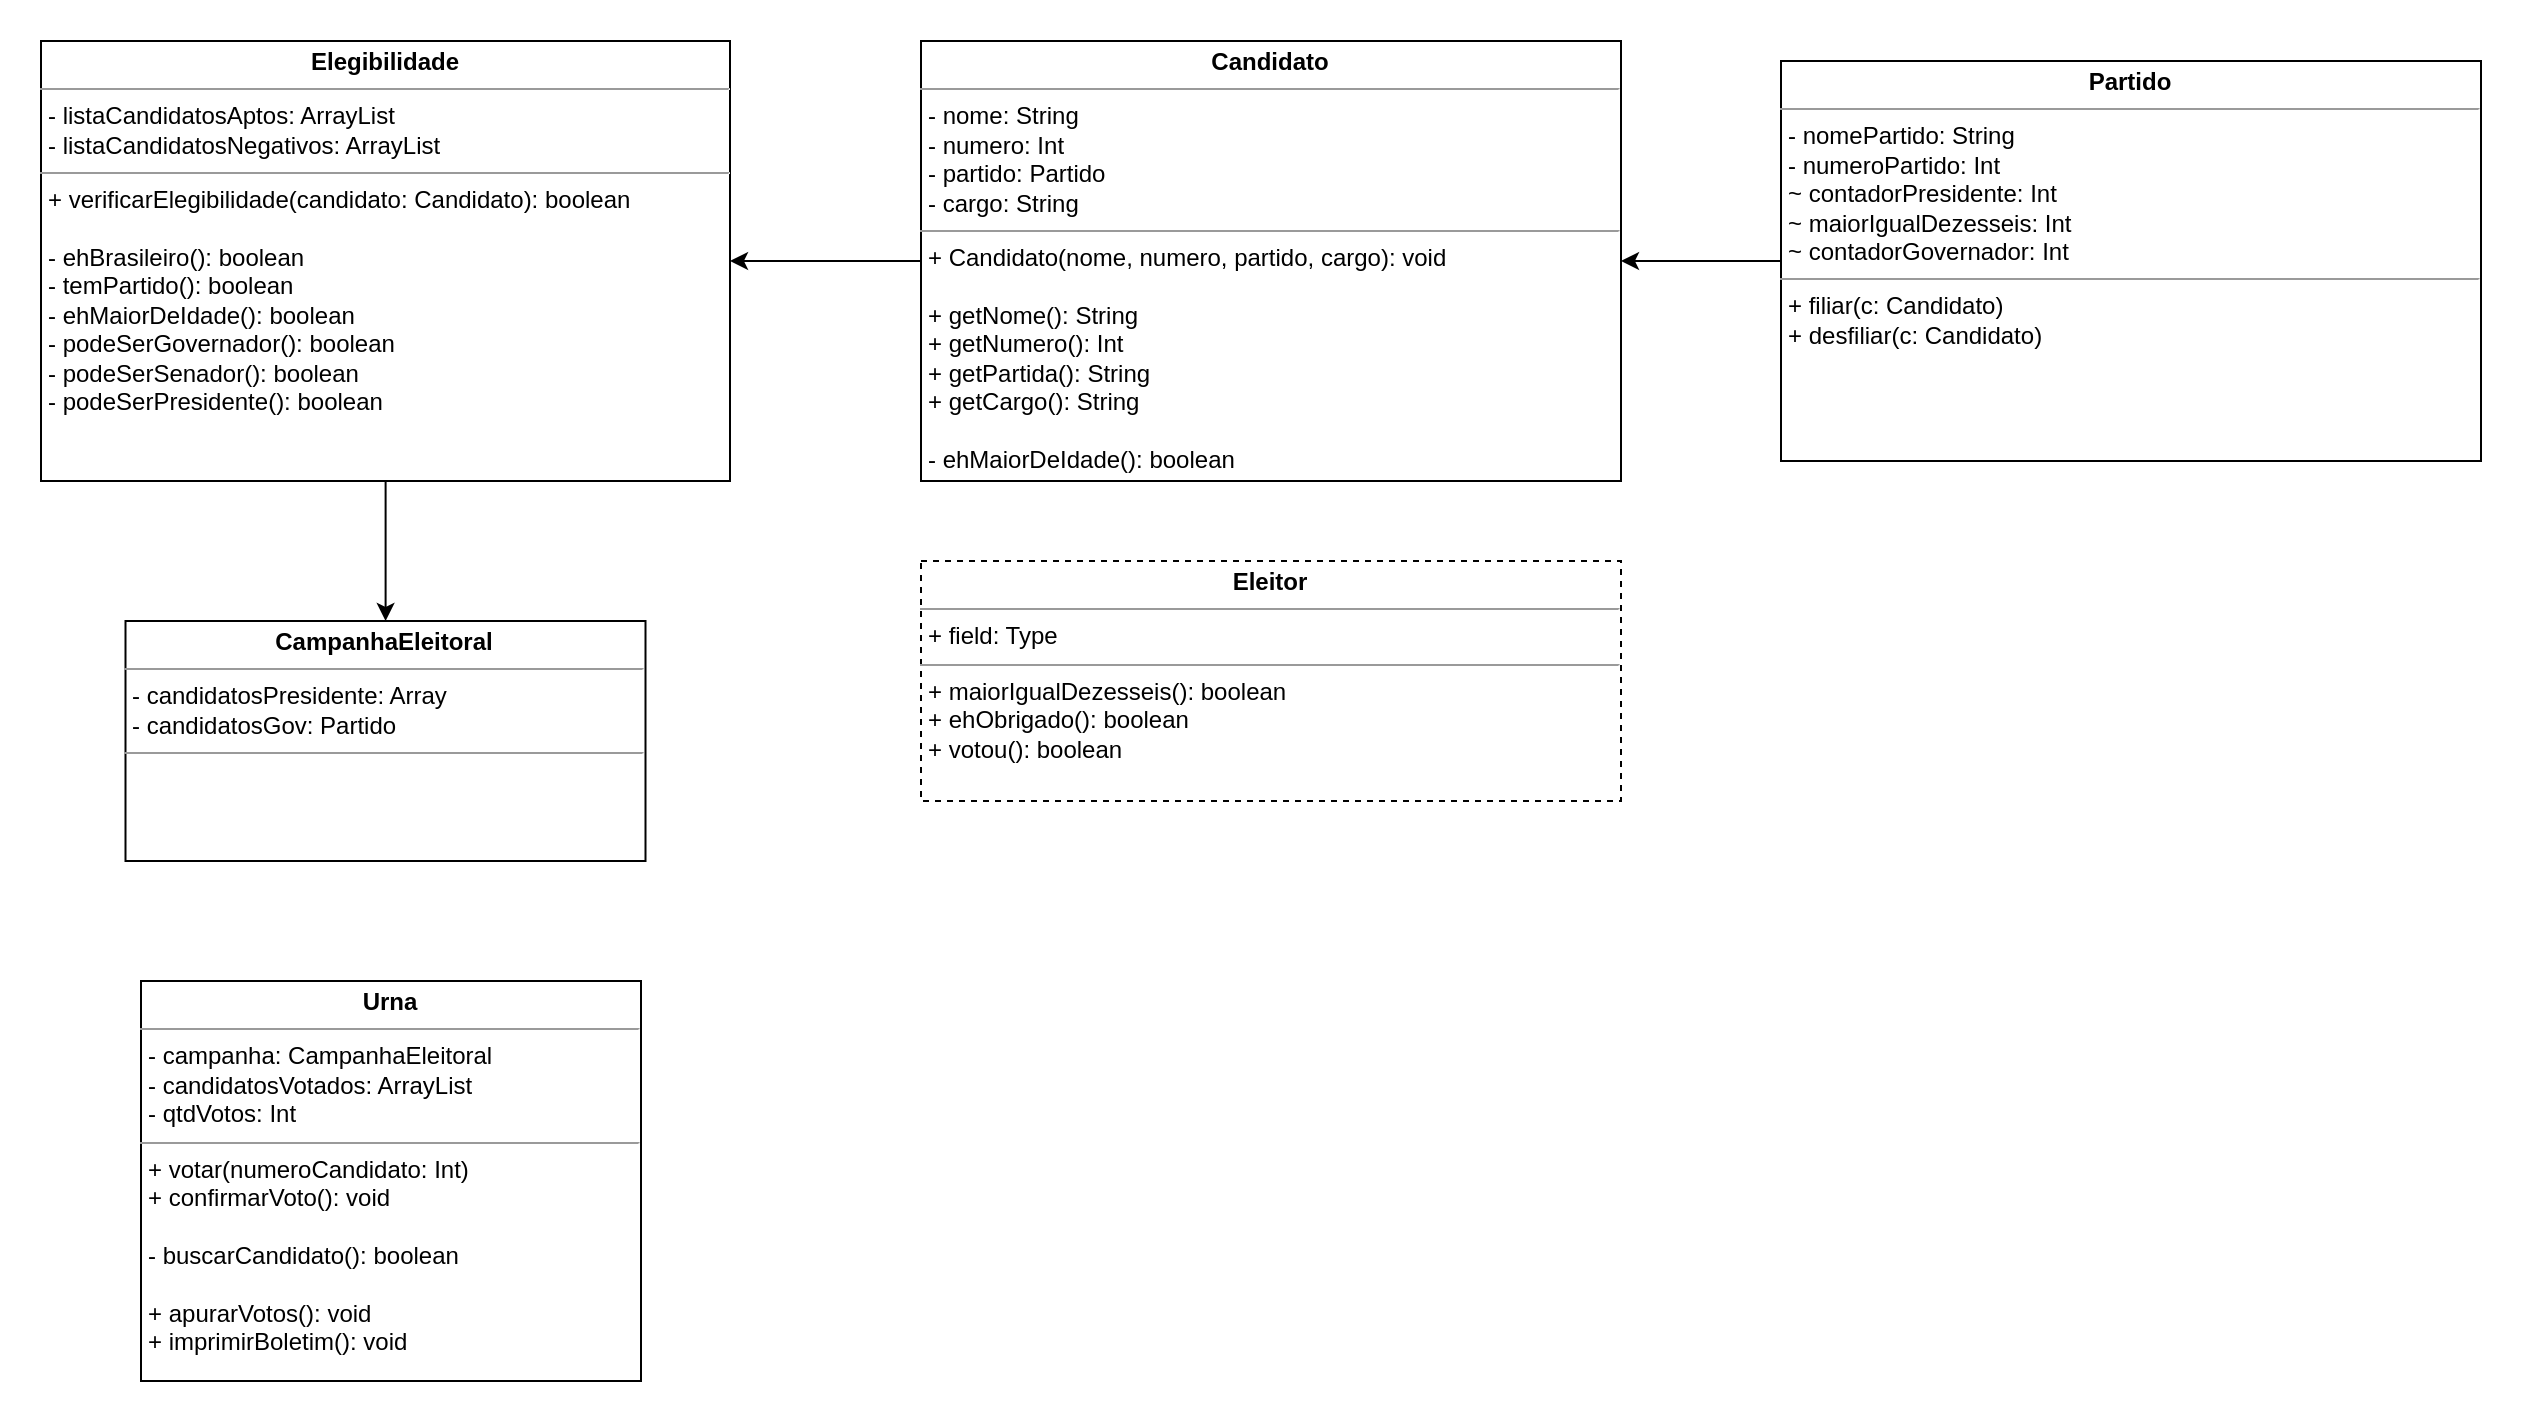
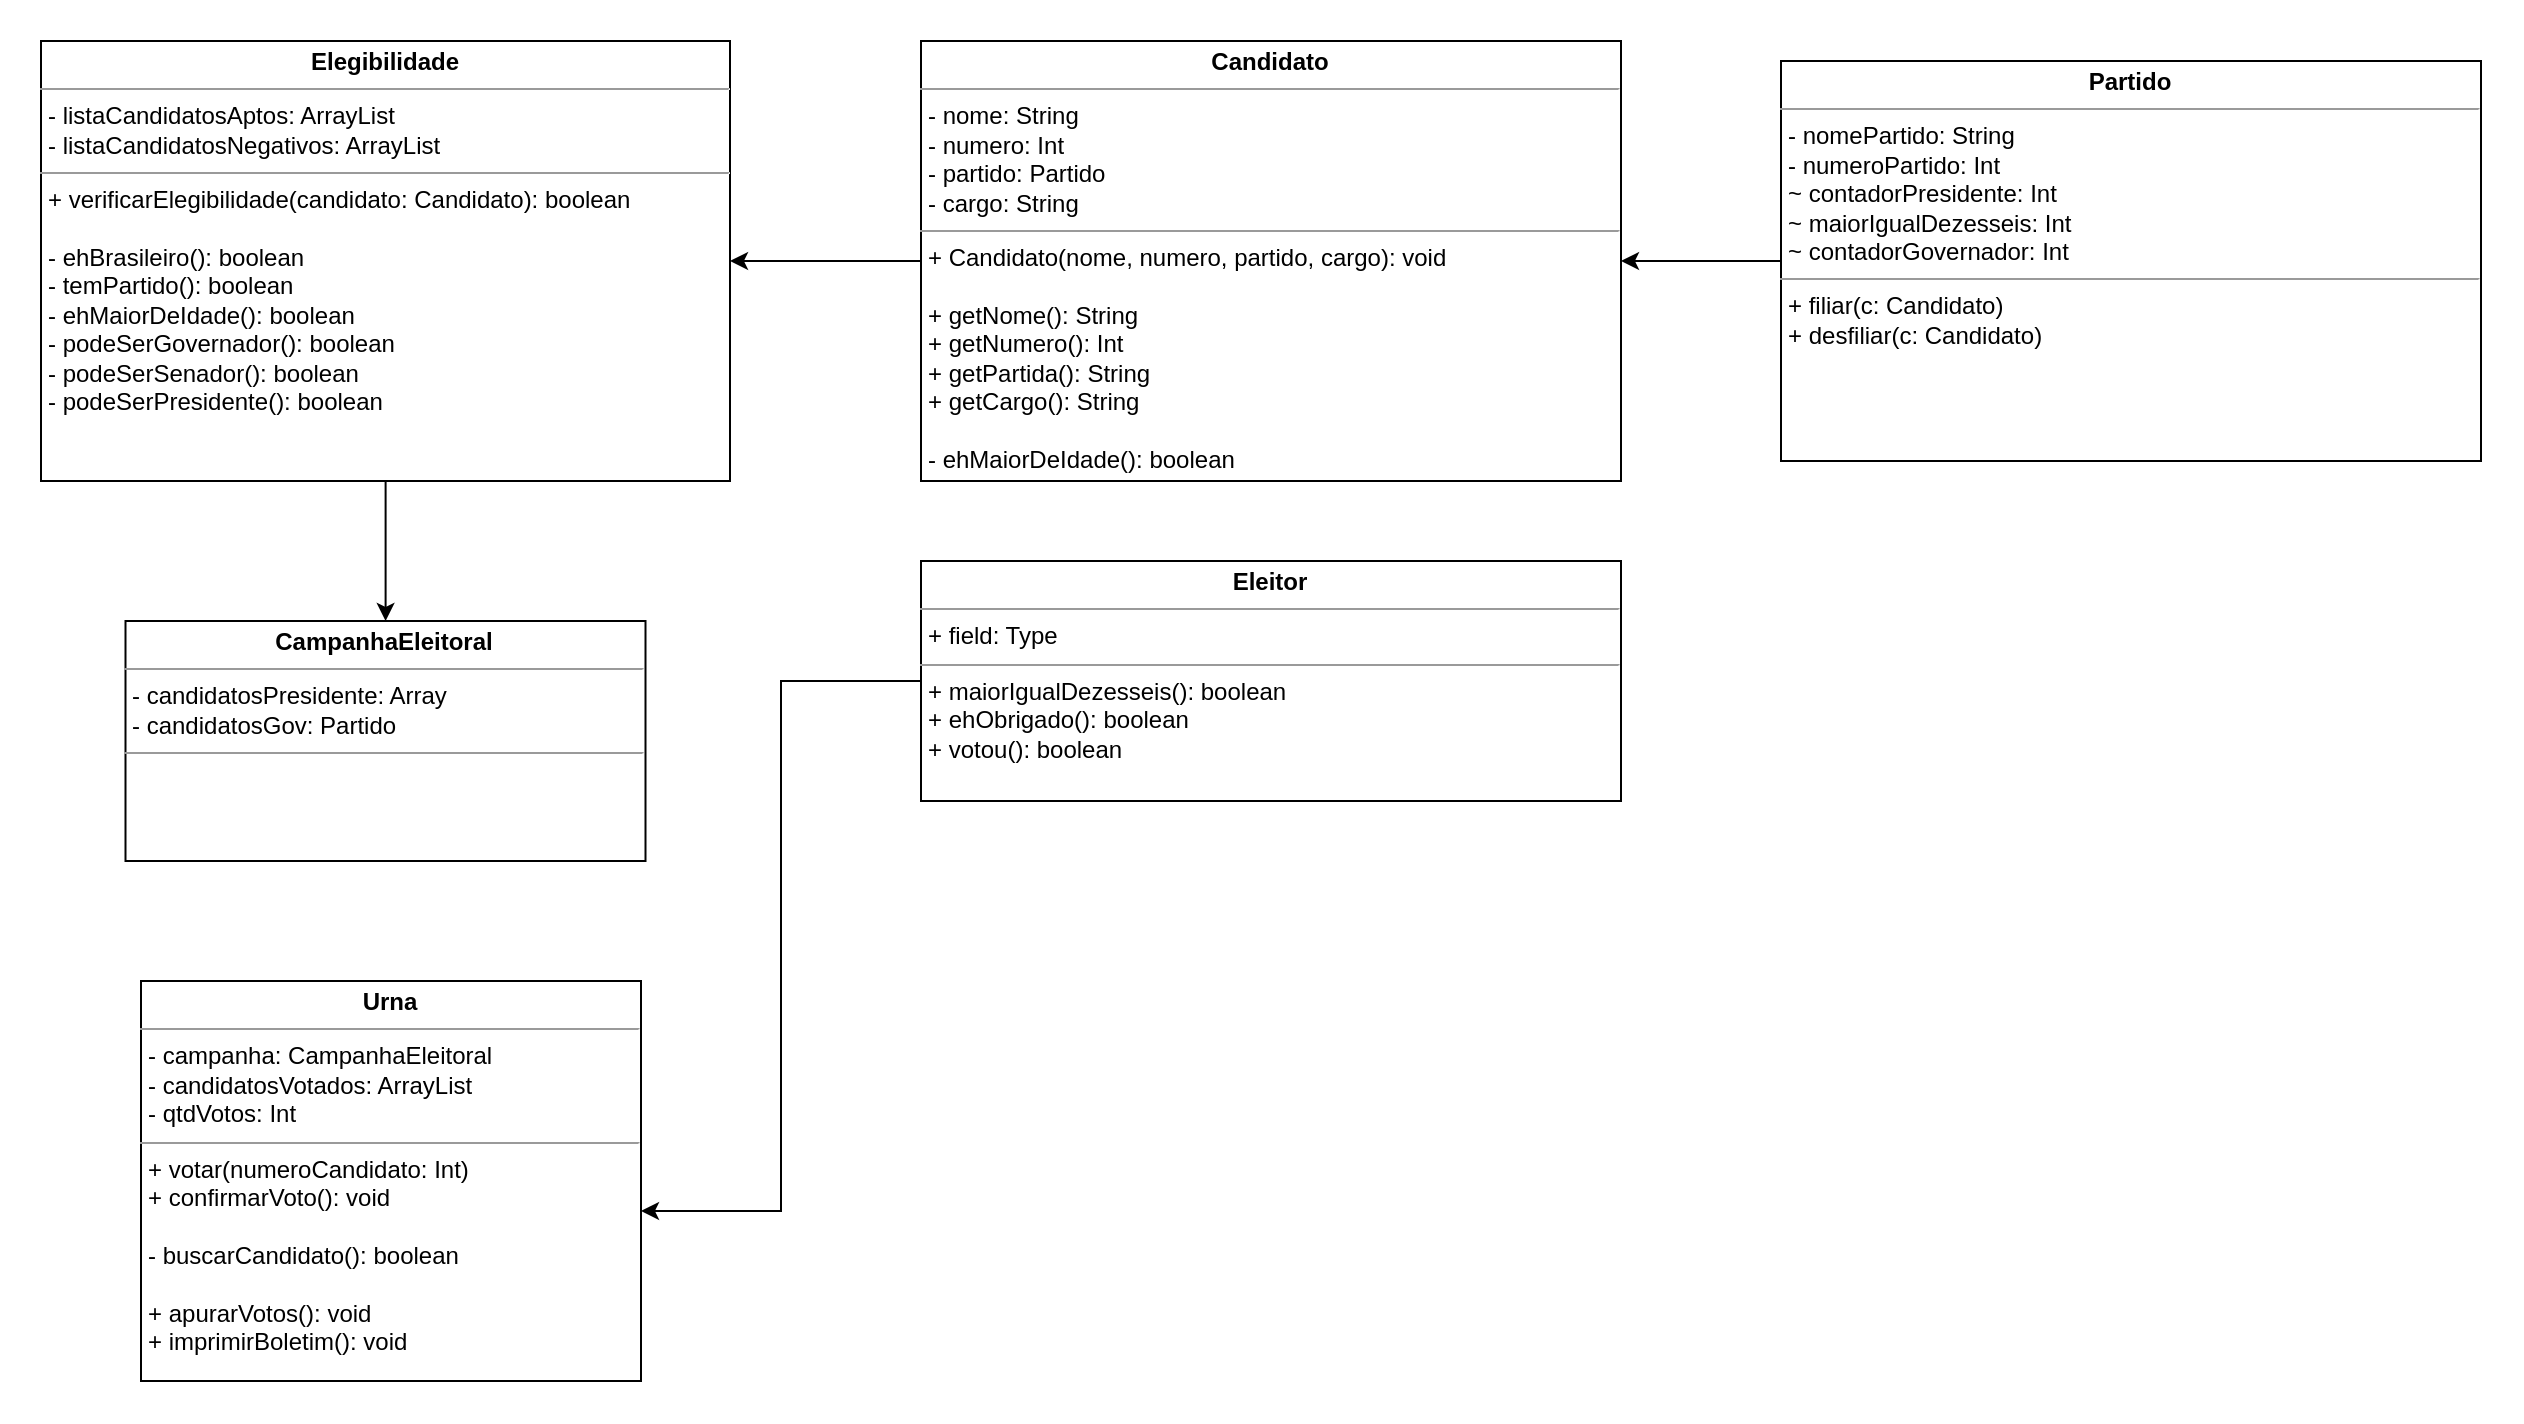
  <mxCell id="0" />
  <mxCell id="1" parent="0" />
  <mxCell id="2" style="edgeStyle=orthogonalEdgeStyle;rounded=0;orthogonalLoop=1;jettySize=auto;html=1;entryX=1;entryY=0.5;entryDx=0;entryDy=0;" edge="1" parent="1" source="3" target="8"><mxGeometry relative="1" as="geometry" /></mxCell>
  <mxCell id="3" value="&lt;p style=&quot;margin:0px;margin-top:4px;text-align:center;&quot;&gt;&lt;b&gt;Candidato&lt;/b&gt;&lt;/p&gt;&lt;hr size=&quot;1&quot;&gt;&lt;p style=&quot;margin:0px;margin-left:4px;&quot;&gt;- nome: String&lt;/p&gt;&lt;p style=&quot;margin:0px;margin-left:4px;&quot;&gt;- numero: Int&lt;/p&gt;&lt;p style=&quot;margin:0px;margin-left:4px;&quot;&gt;- partido: Partido&lt;br&gt;&lt;/p&gt;&lt;p style=&quot;margin:0px;margin-left:4px;&quot;&gt;- cargo: String&lt;/p&gt;&lt;hr size=&quot;1&quot;&gt;&lt;p style=&quot;margin:0px;margin-left:4px;&quot;&gt;+ Candidato(nome, numero, partido, cargo): void&lt;/p&gt;&lt;p style=&quot;margin:0px;margin-left:4px;&quot;&gt;&lt;br&gt;&lt;/p&gt;&lt;p style=&quot;margin:0px;margin-left:4px;&quot;&gt;+ getNome(): String&lt;/p&gt;&lt;p style=&quot;margin:0px;margin-left:4px;&quot;&gt;&lt;span style=&quot;background-color: initial;&quot;&gt;+ getNumero(): Int&lt;/span&gt;&lt;br&gt;&lt;/p&gt;&lt;p style=&quot;margin:0px;margin-left:4px;&quot;&gt;+ getPartida(): String&lt;/p&gt;&lt;p style=&quot;margin:0px;margin-left:4px;&quot;&gt;+ getCargo(): String&lt;/p&gt;&lt;p style=&quot;margin:0px;margin-left:4px;&quot;&gt;&lt;br&gt;&lt;/p&gt;&lt;p style=&quot;margin:0px;margin-left:4px;&quot;&gt;- ehMaiorDeIdade(): boolean&lt;br&gt;&lt;/p&gt;" style="verticalAlign=top;align=left;overflow=fill;fontSize=12;fontFamily=Helvetica;html=1;" parent="1" vertex="1"><mxGeometry x="460" y="20" width="350" height="220" as="geometry" /></mxCell>
- <mxCell id="5" value="&lt;p style=&quot;margin:0px;margin-top:4px;text-align:center;&quot;&gt;&lt;b&gt;Eleitor&lt;/b&gt;&lt;/p&gt;&lt;hr size=&quot;1&quot;&gt;&lt;p style=&quot;margin:0px;margin-left:4px;&quot;&gt;+ field: Type&lt;/p&gt;&lt;hr size=&quot;1&quot;&gt;&lt;p style=&quot;margin:0px;margin-left:4px;&quot;&gt;+ maiorIgualDezesseis(): boolean&lt;/p&gt;&lt;p style=&quot;margin:0px;margin-left:4px;&quot;&gt;+ ehObrigado(): boolean&lt;/p&gt;&lt;p style=&quot;margin:0px;margin-left:4px;&quot;&gt;+ votou(): boolean&lt;br&gt;&lt;/p&gt;" style="verticalAlign=top;align=left;overflow=fill;fontSize=12;fontFamily=Helvetica;html=1;dashed=1;" parent="1" vertex="1"><mxGeometry x="460" y="280" width="350" height="120" as="geometry" /></mxCell>
+ <mxCell id="4" style="edgeStyle=orthogonalEdgeStyle;rounded=0;orthogonalLoop=1;jettySize=auto;html=1;entryX=1;entryY=0.575;entryDx=0;entryDy=0;entryPerimeter=0;" edge="1" parent="1" source="5" target="6"><mxGeometry relative="1" as="geometry" /></mxCell>
+ <mxCell id="5" value="&lt;p style=&quot;margin:0px;margin-top:4px;text-align:center;&quot;&gt;&lt;b&gt;Eleitor&lt;/b&gt;&lt;/p&gt;&lt;hr size=&quot;1&quot;&gt;&lt;p style=&quot;margin:0px;margin-left:4px;&quot;&gt;+ field: Type&lt;/p&gt;&lt;hr size=&quot;1&quot;&gt;&lt;p style=&quot;margin:0px;margin-left:4px;&quot;&gt;+ maiorIgualDezesseis(): boolean&lt;/p&gt;&lt;p style=&quot;margin:0px;margin-left:4px;&quot;&gt;+ ehObrigado(): boolean&lt;/p&gt;&lt;p style=&quot;margin:0px;margin-left:4px;&quot;&gt;+ votou(): boolean&lt;br&gt;&lt;/p&gt;" style="verticalAlign=top;align=left;overflow=fill;fontSize=12;fontFamily=Helvetica;html=1;" parent="1" vertex="1"><mxGeometry x="460" y="280" width="350" height="120" as="geometry" /></mxCell>
  <mxCell id="6" value="&lt;p style=&quot;margin:0px;margin-top:4px;text-align:center;&quot;&gt;&lt;b&gt;Urna&lt;/b&gt;&lt;/p&gt;&lt;hr size=&quot;1&quot;&gt;&lt;p style=&quot;margin:0px;margin-left:4px;&quot;&gt;- campanha: CampanhaEleitoral&lt;/p&gt;&lt;p style=&quot;margin:0px;margin-left:4px;&quot;&gt;- candidatosVotados: ArrayList&lt;br&gt;&lt;/p&gt;&lt;p style=&quot;margin:0px;margin-left:4px;&quot;&gt;- qtdVotos: Int&lt;br&gt;&lt;/p&gt;&lt;hr size=&quot;1&quot;&gt;&lt;p style=&quot;margin:0px;margin-left:4px;&quot;&gt;+ votar(numeroCandidato: Int)&lt;/p&gt;&lt;p style=&quot;margin:0px;margin-left:4px;&quot;&gt;+ confirmarVoto(): void&lt;/p&gt;&lt;p style=&quot;margin:0px;margin-left:4px;&quot;&gt;&lt;br&gt;&lt;/p&gt;&lt;p style=&quot;margin:0px;margin-left:4px;&quot;&gt;- buscarCandidato(): boolean&lt;/p&gt;&lt;p style=&quot;margin:0px;margin-left:4px;&quot;&gt;&lt;br&gt;&lt;/p&gt;&lt;p style=&quot;margin:0px;margin-left:4px;&quot;&gt;+ apurarVotos(): void&lt;br&gt;&lt;/p&gt;&lt;p style=&quot;margin:0px;margin-left:4px;&quot;&gt;+ imprimirBoletim(): void&lt;br&gt;&lt;/p&gt;" style="verticalAlign=top;align=left;overflow=fill;fontSize=12;fontFamily=Helvetica;html=1;" parent="1" vertex="1"><mxGeometry x="70" y="490" width="250" height="200" as="geometry" /></mxCell>
  <mxCell id="7" style="edgeStyle=orthogonalEdgeStyle;rounded=0;orthogonalLoop=1;jettySize=auto;html=1;" edge="1" parent="1" source="8" target="9"><mxGeometry relative="1" as="geometry" /></mxCell>
  <mxCell id="8" value="&lt;p style=&quot;margin:0px;margin-top:4px;text-align:center;&quot;&gt;&lt;b&gt;Elegibilidade&lt;/b&gt;&lt;/p&gt;&lt;hr size=&quot;1&quot;&gt;&lt;p style=&quot;margin:0px;margin-left:4px;&quot;&gt;- listaCandidatosAptos: ArrayList&lt;/p&gt;&lt;p style=&quot;margin:0px;margin-left:4px;&quot;&gt;- listaCandidatosNegativos: ArrayList&lt;/p&gt;&lt;hr size=&quot;1&quot;&gt;&lt;p style=&quot;margin:0px;margin-left:4px;&quot;&gt;+ verificarElegibilidade(candidato: Candidato): boolean&lt;/p&gt;&lt;p style=&quot;margin:0px;margin-left:4px;&quot;&gt;&lt;br&gt;&lt;/p&gt;&lt;p style=&quot;margin:0px;margin-left:4px;&quot;&gt;- ehBrasileiro(): boolean&lt;/p&gt;&lt;p style=&quot;margin:0px;margin-left:4px;&quot;&gt;- temPartido(): boolean&lt;br&gt;&lt;/p&gt;&lt;p style=&quot;margin:0px;margin-left:4px;&quot;&gt;- ehMaiorDeIdade(): boolean&lt;/p&gt;&lt;p style=&quot;margin:0px;margin-left:4px;&quot;&gt;- podeSerGovernador(): boolean&lt;/p&gt;&lt;p style=&quot;margin:0px;margin-left:4px;&quot;&gt;- podeSerSenador(): boolean&lt;/p&gt;&lt;p style=&quot;margin:0px;margin-left:4px;&quot;&gt;- podeSerPresidente(): boolean&lt;br&gt;&lt;/p&gt;" style="verticalAlign=top;align=left;overflow=fill;fontSize=12;fontFamily=Helvetica;html=1;" vertex="1" parent="1"><mxGeometry x="20" y="20" width="344.5" height="220" as="geometry" /></mxCell>
  <mxCell id="9" value="&lt;p style=&quot;margin:0px;margin-top:4px;text-align:center;&quot;&gt;&lt;b&gt;CampanhaEleitoral&lt;/b&gt;&lt;/p&gt;&lt;hr size=&quot;1&quot;&gt;&lt;p style=&quot;margin:0px;margin-left:4px;&quot;&gt;- candidatosPresidente: Array&lt;/p&gt;&lt;p style=&quot;margin:0px;margin-left:4px;&quot;&gt;- candidatosGov: Partido&lt;/p&gt;&lt;hr size=&quot;1&quot;&gt;" style="verticalAlign=top;align=left;overflow=fill;fontSize=12;fontFamily=Helvetica;html=1;" vertex="1" parent="1"><mxGeometry x="62.25" y="310" width="260" height="120" as="geometry" /></mxCell>
  <mxCell id="10" style="edgeStyle=orthogonalEdgeStyle;rounded=0;orthogonalLoop=1;jettySize=auto;html=1;entryX=1;entryY=0.5;entryDx=0;entryDy=0;" edge="1" parent="1" source="11" target="3"><mxGeometry relative="1" as="geometry" /></mxCell>
  <mxCell id="11" value="&lt;p style=&quot;margin:0px;margin-top:4px;text-align:center;&quot;&gt;&lt;b&gt;Partido&lt;/b&gt;&lt;/p&gt;&lt;hr size=&quot;1&quot;&gt;&lt;p style=&quot;margin:0px;margin-left:4px;&quot;&gt;- nomePartido: String&lt;/p&gt;&lt;p style=&quot;margin:0px;margin-left:4px;&quot;&gt;- numeroPartido: Int&lt;/p&gt;&lt;p style=&quot;margin:0px;margin-left:4px;&quot;&gt;~ contadorPresidente: Int&lt;/p&gt;&lt;p style=&quot;margin:0px;margin-left:4px;&quot;&gt;~ maiorIgualDezesseis: Int&lt;/p&gt;&lt;p style=&quot;margin:0px;margin-left:4px;&quot;&gt;~ contadorGovernador: Int&lt;/p&gt;&lt;hr size=&quot;1&quot;&gt;&lt;p style=&quot;margin:0px;margin-left:4px;&quot;&gt;+ filiar(c: Candidato)&lt;/p&gt;&lt;p style=&quot;margin:0px;margin-left:4px;&quot;&gt;+ desfiliar(c: Candidato)&lt;br&gt;&lt;/p&gt;" style="verticalAlign=top;align=left;overflow=fill;fontSize=12;fontFamily=Helvetica;html=1;" vertex="1" parent="1"><mxGeometry x="890" y="30" width="350" height="200" as="geometry" /></mxCell>
